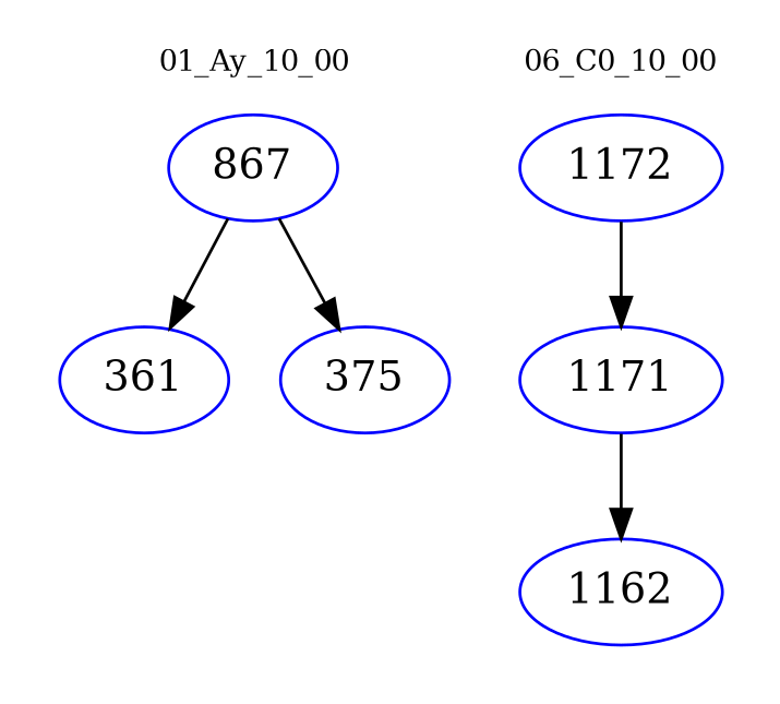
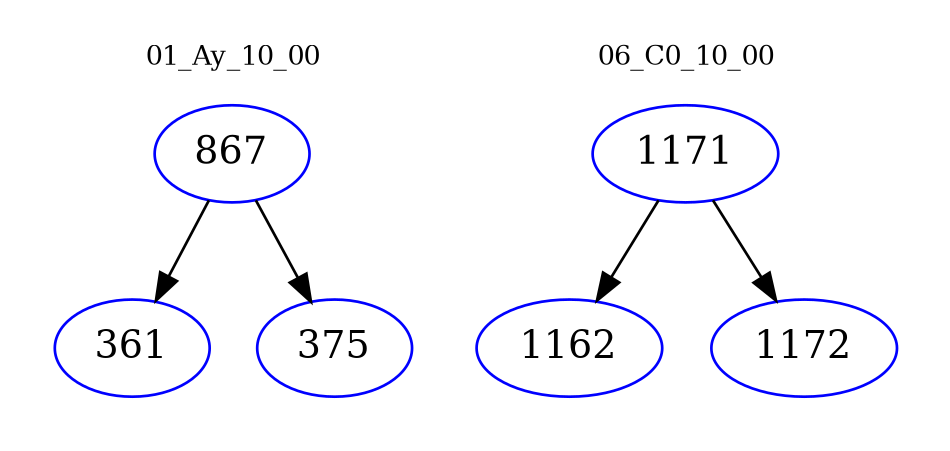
  digraph {
    node [color=blue]
    edge [color=black]
    n1 [label=867]
    n2 [label=361]
    n3 [label=375]
    n4 [label=1171]
    n5 [label=1162]
    n6 [label=1172]
    subgraph cluster_1 {
      color=white
      fontsize=10
      label="01_Ay_10_00"
      n1
      n2
      n3
    }
    subgraph cluster_2 {
      color=white
      fontsize=10
      label="06_C0_10_00"
      n4
      n5
      n6
    }
    n1 -> n2
    n1 -> n3
    n4 -> n5
-   n6 -> n4
+   n4 -> n6
  }
